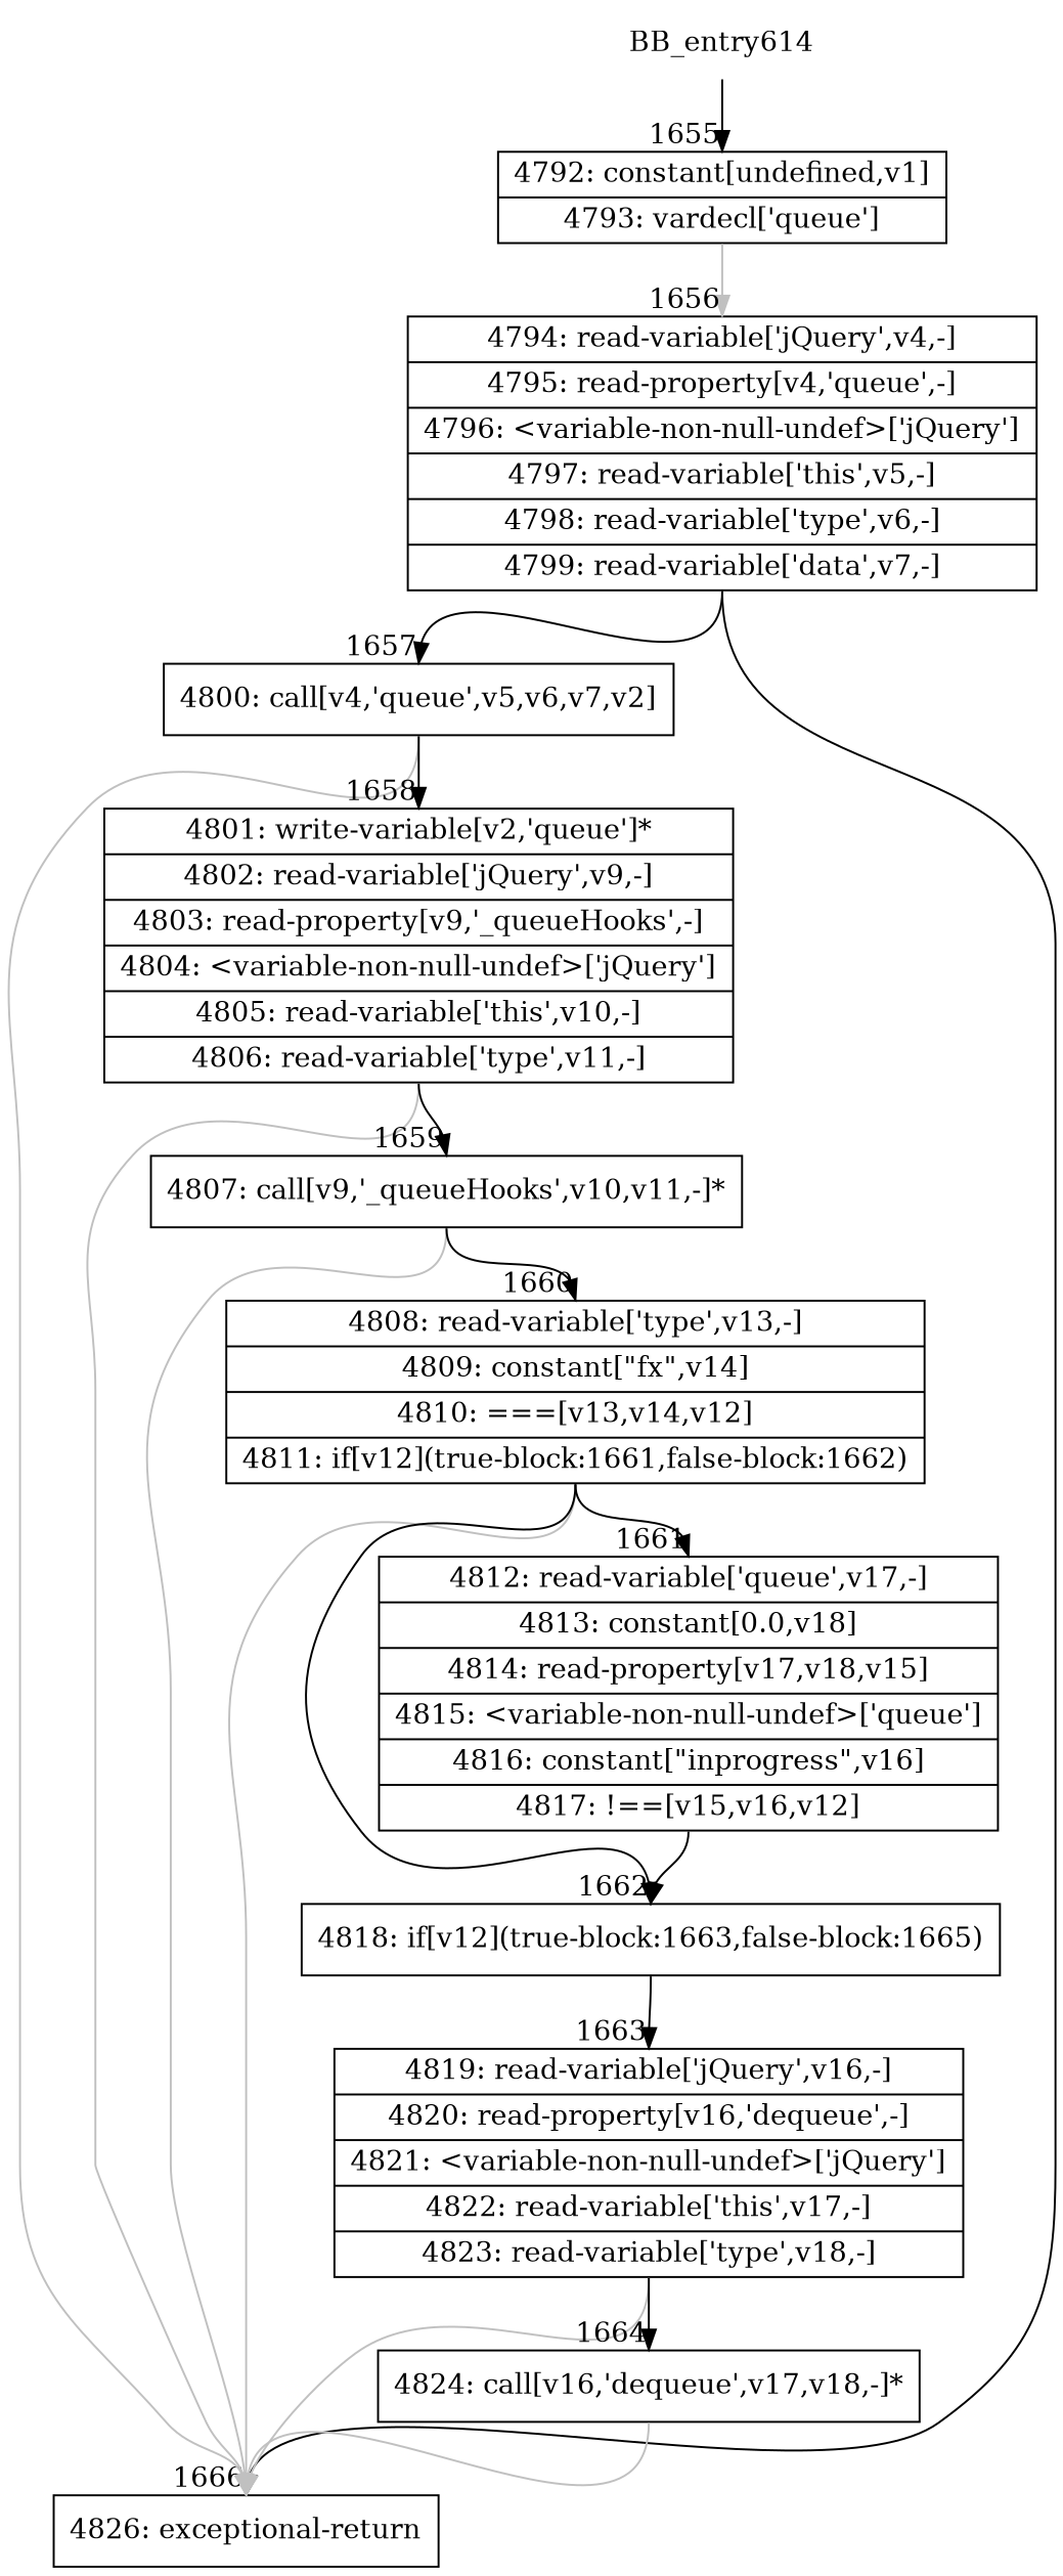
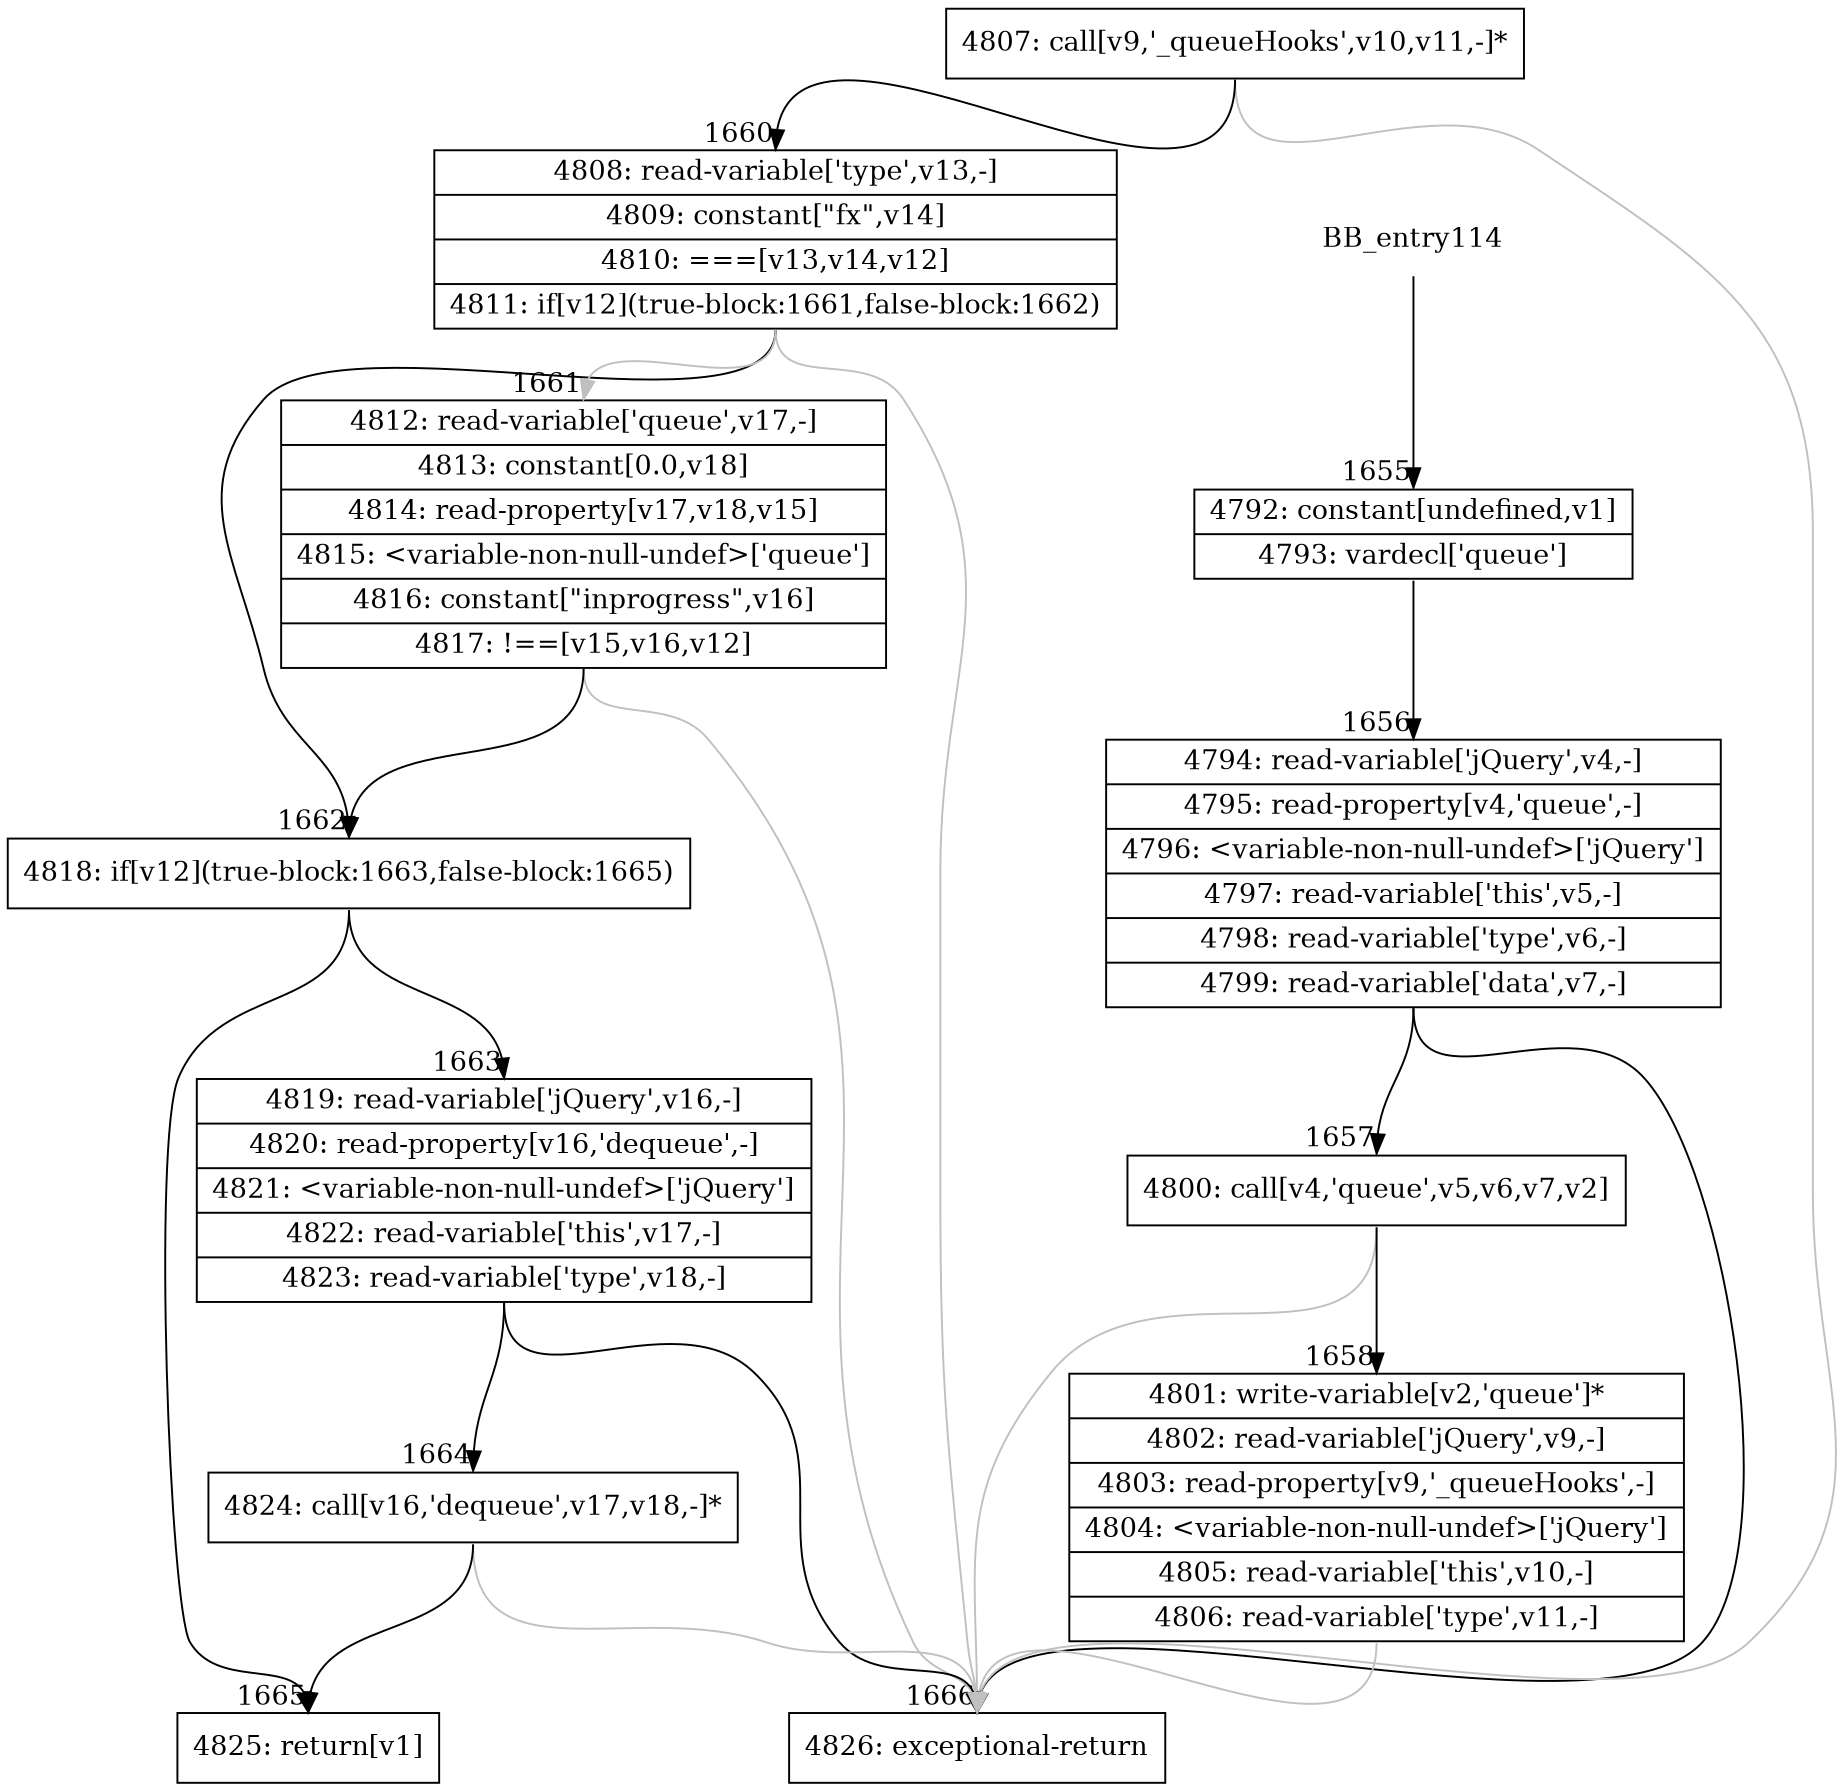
  digraph {
    rankdir=TD
    node [shape=record]
    edge [headport=n tailport=s]
-   BB_entry114 [shape=none label=BB_entry614]
+   BB_entry114 [shape=none]
    n2 [label="{4792: constant[undefined,v1]|4793: vardecl['queue']}"]
    n3 [label="{4794: read-variable['jQuery',v4,-]|4795: read-property[v4,'queue',-]|4796: \<variable-non-null-undef\>['jQuery']|4797: read-variable['this',v5,-]|4798: read-variable['type',v6,-]|4799: read-variable['data',v7,-]}"]
    n4 [label="{4800: call[v4,'queue',v5,v6,v7,v2]}"]
    n5 [label="{4826: exceptional-return}"]
    n6 [label="{4801: write-variable[v2,'queue']*|4802: read-variable['jQuery',v9,-]|4803: read-property[v9,'_queueHooks',-]|4804: \<variable-non-null-undef\>['jQuery']|4805: read-variable['this',v10,-]|4806: read-variable['type',v11,-]}"]
    n7 [label="{4807: call[v9,'_queueHooks',v10,v11,-]*}"]
    n8 [label="{4808: read-variable['type',v13,-]|4809: constant[\"fx\",v14]|4810: ===[v13,v14,v12]|4811: if[v12](true-block:1661,false-block:1662)}"]
    n9 [label="{4818: if[v12](true-block:1663,false-block:1665)}"]
    n10 [label="{4812: read-variable['queue',v17,-]|4813: constant[0.0,v18]|4814: read-property[v17,v18,v15]|4815: \<variable-non-null-undef\>['queue']|4816: constant[\"inprogress\",v16]|4817: !==[v15,v16,v12]}"]
    n11 [label="{4819: read-variable['jQuery',v16,-]|4820: read-property[v16,'dequeue',-]|4821: \<variable-non-null-undef\>['jQuery']|4822: read-variable['this',v17,-]|4823: read-variable['type',v18,-]}"]
+   n12 [label="{4825: return[v1]}"]
    n13 [label="{4824: call[v16,'dequeue',v17,v18,-]*}"]
    BB_entry114 -> n2 [headlabel="    1655"]
-   n2 -> n3 [headlabel="      1656" color=gray]
+   n2 -> n3 [headlabel="      1656"]
    n3 -> n4 [headlabel="      1657"]
    n3 -> n5 [color=black headlabel="      1666"]
    n4 -> n5 [color=gray]
    n4 -> n6 [headlabel="      1658"]
    n6 -> n5 [color=gray]
-   n6 -> n7 [headlabel="      1659"]
    n7 -> n5 [color=gray]
    n7 -> n8 [headlabel="      1660"]
    n8 -> n5 [color=gray]
    n8 -> n9 [headlabel="      1662"]
-   n8 -> n10 [headlabel="      1661"]
+   n8 -> n10 [headlabel="      1661" color=gray]
    n9 -> n11 [headlabel="      1663"]
+   n9 -> n12 [headlabel="      1665"]
+   n10 -> n5 [color=gray]
    n10 -> n9
-   n11 -> n5 [color=gray]
+   n11 -> n5 [color=black]
    n11 -> n13 [headlabel="      1664"]
    n13 -> n5 [color=gray]
+   n13 -> n12
  }
